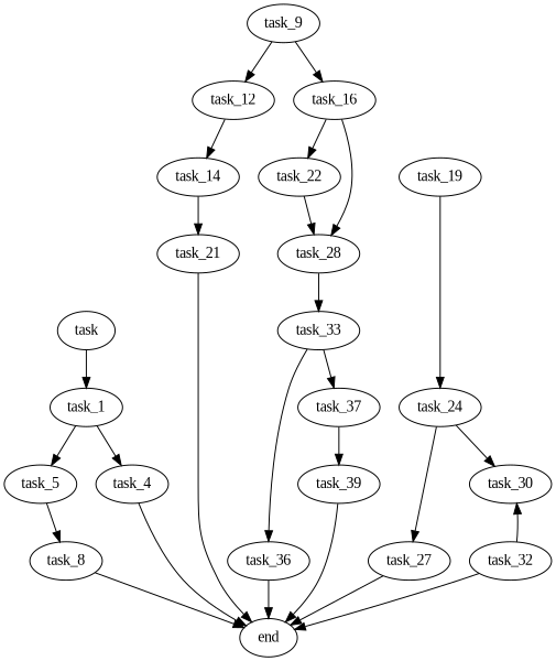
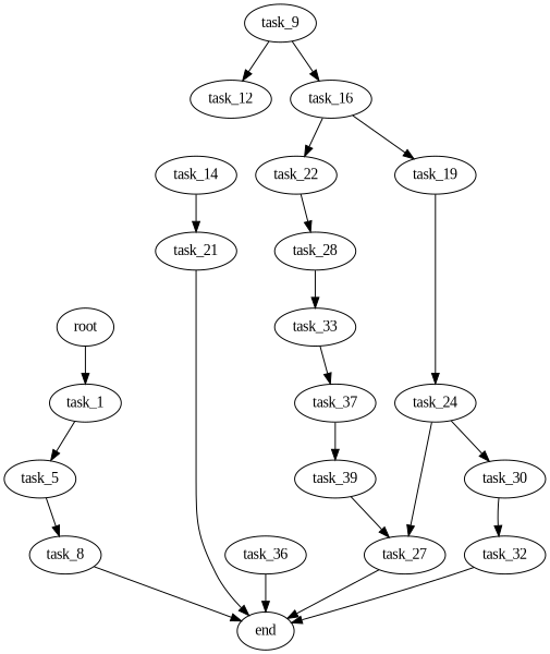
  digraph {
    fontname="Liberation Serif"
    node [fontname="Liberation Serif"]
    edge [fontname="Liberation Serif"]
-   root [label=task]
+   root
    task_1
-   task_4
    task_5
    end
    task_8
    task_9
    task_12
    task_16
    task_14
    task_19
    task_22
    task_21
    task_24
    task_28
    task_27
    task_30
    task_33
    task_32
    task_36
    task_37
    task_39
    root -> task_1
-   task_1 -> task_4
    task_1 -> task_5
-   task_4 -> end
    task_5 -> task_8
    task_8 -> end
    task_9 -> task_12
    task_9 -> task_16
-   task_12 -> task_14
-   task_16 -> task_28
+   task_16 -> task_19
    task_16 -> task_22
    task_14 -> task_21
    task_19 -> task_24
    task_22 -> task_28
    task_21 -> end
    task_24 -> task_27
    task_24 -> task_30
    task_28 -> task_33
    task_27 -> end
-   task_32 -> task_30
-   task_33 -> task_36
+   task_30 -> task_32
    task_33 -> task_37
    task_32 -> end
    task_36 -> end
    task_37 -> task_39
-   task_39 -> end
+   task_39 -> task_27
  }
